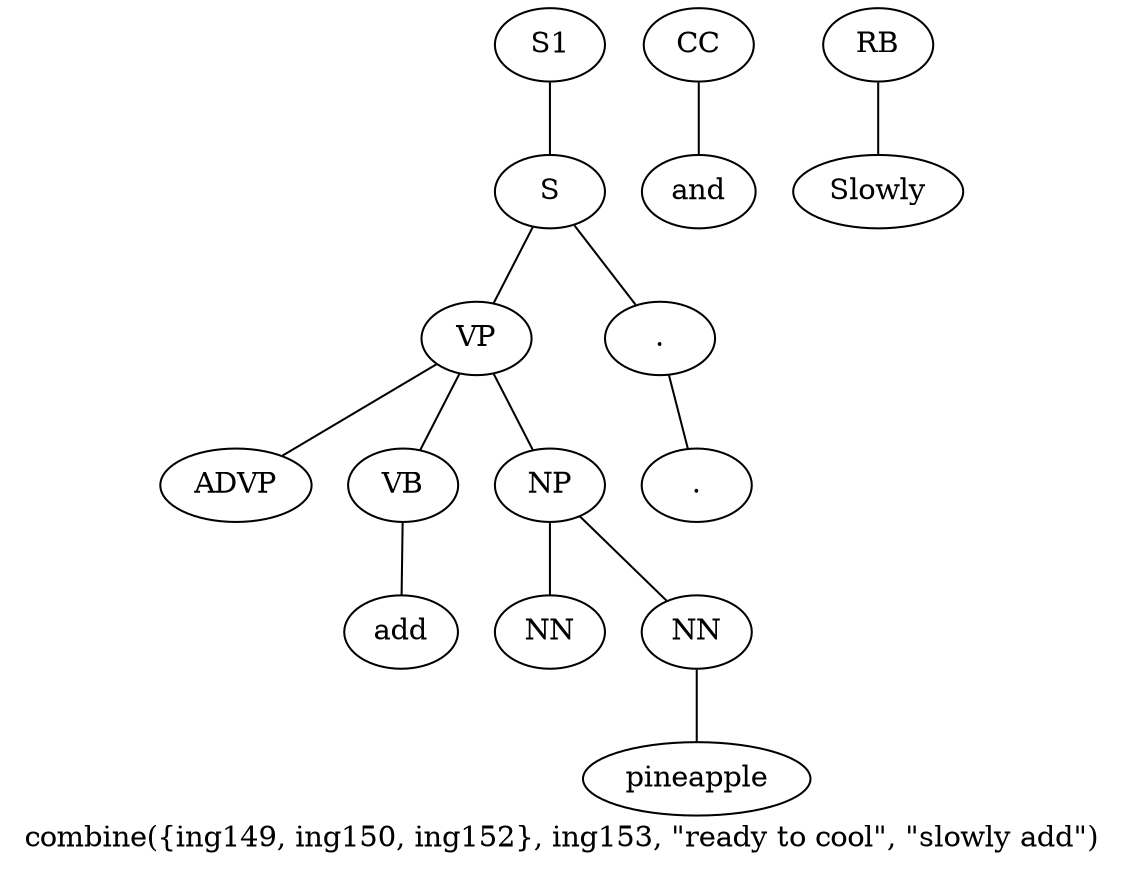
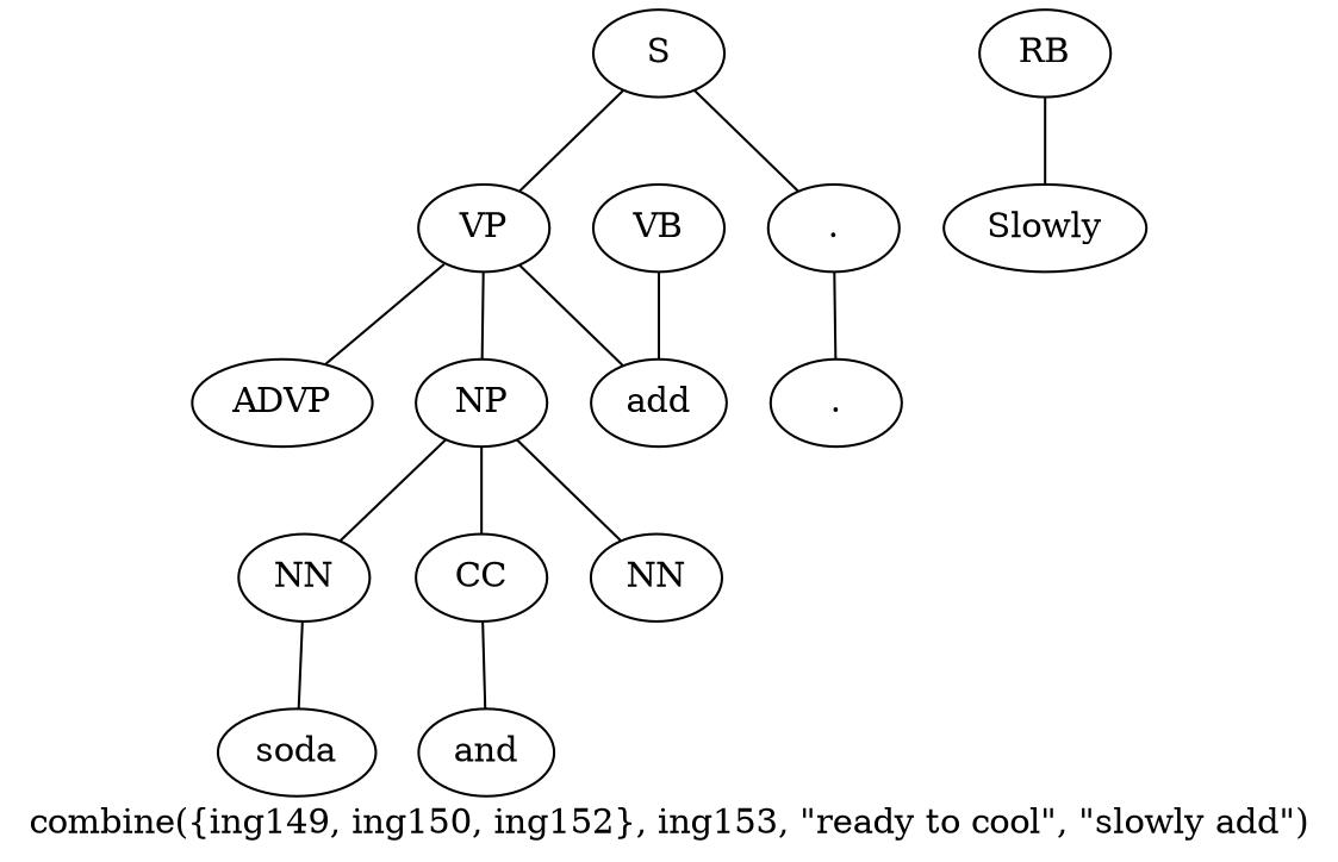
  graph {
    label="combine({ing149, ing150, ing152}, ing153, \"ready to cool\", \"slowly add\")"
-   n1 [label=S1]
    n2 [label=S]
    n3 [label=VP]
    n4 [label="."]
    n5 [label=ADVP]
    n6 [label=VB]
    n7 [label=NP]
    n8 [label="."]
    n9 [label=add]
    n10 [label=NN]
    n11 [label=CC]
    n12 [label=NN]
    n13 [label=RB]
    n14 [label=Slowly]
+   n15 [label=soda]
    n16 [label=and]
-   n17 [label=pineapple]
-   n1 -- n2
    n2 -- n3
    n2 -- n4
    n3 -- n5
-   n3 -- n6
+   n3 -- n9
    n3 -- n7
    n4 -- n8
    n6 -- n9
    n7 -- n10
+   n7 -- n11
    n7 -- n12
+   n10 -- n15
    n11 -- n16
-   n12 -- n17
    n13 -- n14
  }
